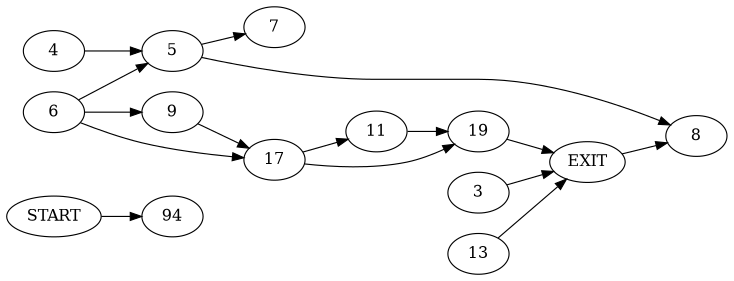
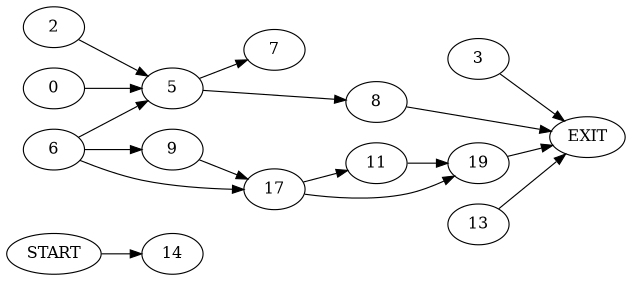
  digraph {
    rankdir=LR
    n1 [label=START]
-   14 [label=94]
+   14
    n3 [label=EXIT]
+   2
    5
    3
-   4
+   4 [label=0]
    7
    8
    6
    9
    n12 [label=17]
    11
    n14 [label=19]
    13
    n1 -> 14
+   2 -> 5
    5 -> 7
    5 -> 8
    3 -> n3
    4 -> 5
-   n3 -> 8
+   8 -> n3
    6 -> 5
    6 -> 9
    6 -> n12
    9 -> n12
    n12 -> 11
    n12 -> n14
    11 -> n14
    n14 -> n3
    13 -> n3
  }
